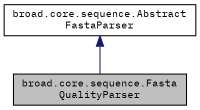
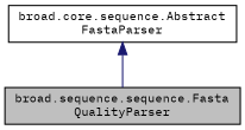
  digraph {
    fontname="IBM Plex Mono"
    node [color=black fontname="IBM Plex Mono" fontsize=10 shape=record style=filled]
-   n1 [fillcolor=grey75 fontcolor=black height=0.2 label="broad.core.sequence.Fasta\lQualityParser" width=0.4]
+   n1 [fillcolor=grey75 fontcolor=black height=0.2 label="broad.sequence.sequence.Fasta\lQualityParser" width=0.4]
    n2 [fillcolor=white height=0.2 label="broad.core.sequence.Abstract\lFastaParser" width=0.4]
    n2 -> n1 [color=midnightblue dir=back fontname="IBM Plex Mono" fontsize=10 labelfontname=Helvetica labelfontsize=10 style=solid]
  }
